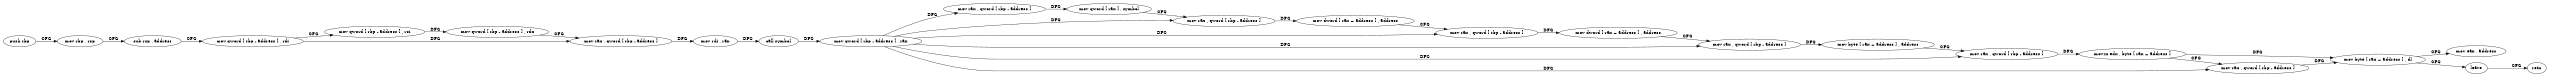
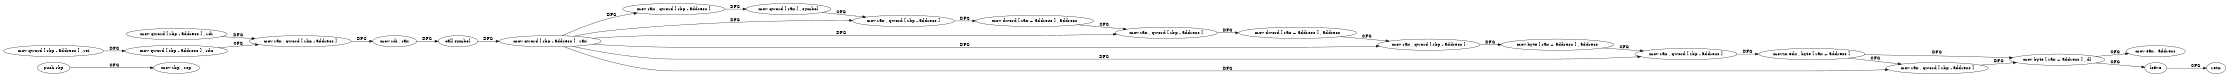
  digraph {
    fontname="DejaVu Serif"
    rankdir=LR
    node [fontname="DejaVu Serif"]
    edge [fontname="DejaVu Serif"]
    n1 [label="push rbp"]
    n2 [label="mov rbp , rsp"]
-   n3 [label="sub rsp , address"]
    n4 [label="mov qword [ rbp - address ] , rdi"]
    n5 [label="mov qword [ rbp - address ] , rsi"]
    n6 [label="mov rax , qword [ rbp - address ]"]
    n7 [label="mov qword [ rbp - address ] , rdx"]
    n8 [label="mov rdi , rax"]
    n9 [label="call symbol"]
    n10 [label="mov qword [ rbp - address ] , rax"]
    n11 [label="mov rax , qword [ rbp - address ]"]
    n12 [label="mov rax , qword [ rbp - address ]"]
    n13 [label="mov rax , qword [ rbp - address ]"]
    n14 [label="mov rax , qword [ rbp - address ]"]
    n15 [label="mov rax , qword [ rbp - address ]"]
    n16 [label="mov rax , qword [ rbp - address ]"]
    n17 [label="mov qword [ rax ] , symbol"]
    n18 [label="mov dword [ rax + address ] , address"]
    n19 [label="mov dword [ rax + address ] , address"]
    n20 [label="mov byte [ rax + address ] , address"]
    n21 [label="movzx edx , byte [ rax + address ]"]
    n22 [label="mov byte [ rax + address ] , dl"]
    n23 [label="mov eax , address"]
    n24 [label=leave]
    n25 [label=retn]
    n1 -> n2 [label=CFG]
-   n2 -> n3 [label=CFG]
-   n3 -> n4 [label=CFG]
-   n4 -> n5 [label=CFG]
    n4 -> n6 [label=DFG]
    n5 -> n7 [label=DFG]
    n6 -> n8 [label=DFG]
    n7 -> n6 [label=CFG]
    n8 -> n9 [label=DFG]
    n9 -> n10 [label=DFG]
    n10 -> n11 [label=DFG]
    n10 -> n12 [label=DFG]
    n10 -> n13 [label=DFG]
    n10 -> n14 [label=DFG]
    n10 -> n15 [label=DFG]
    n10 -> n16 [label=DFG]
    n11 -> n17 [label=DFG]
    n12 -> n18 [label=DFG]
    n13 -> n19 [label=DFG]
    n14 -> n20 [label=DFG]
    n15 -> n21 [label=DFG]
    n16 -> n22 [label=DFG]
    n17 -> n12 [label=CFG]
    n18 -> n13 [label=CFG]
    n19 -> n14 [label=CFG]
    n20 -> n15 [label=CFG]
    n21 -> n16 [label=CFG]
    n21 -> n22 [label=DFG]
    n22 -> n23 [label=CFG]
    n22 -> n24 [label=CFG]
    n24 -> n25 [label=CFG]
  }
